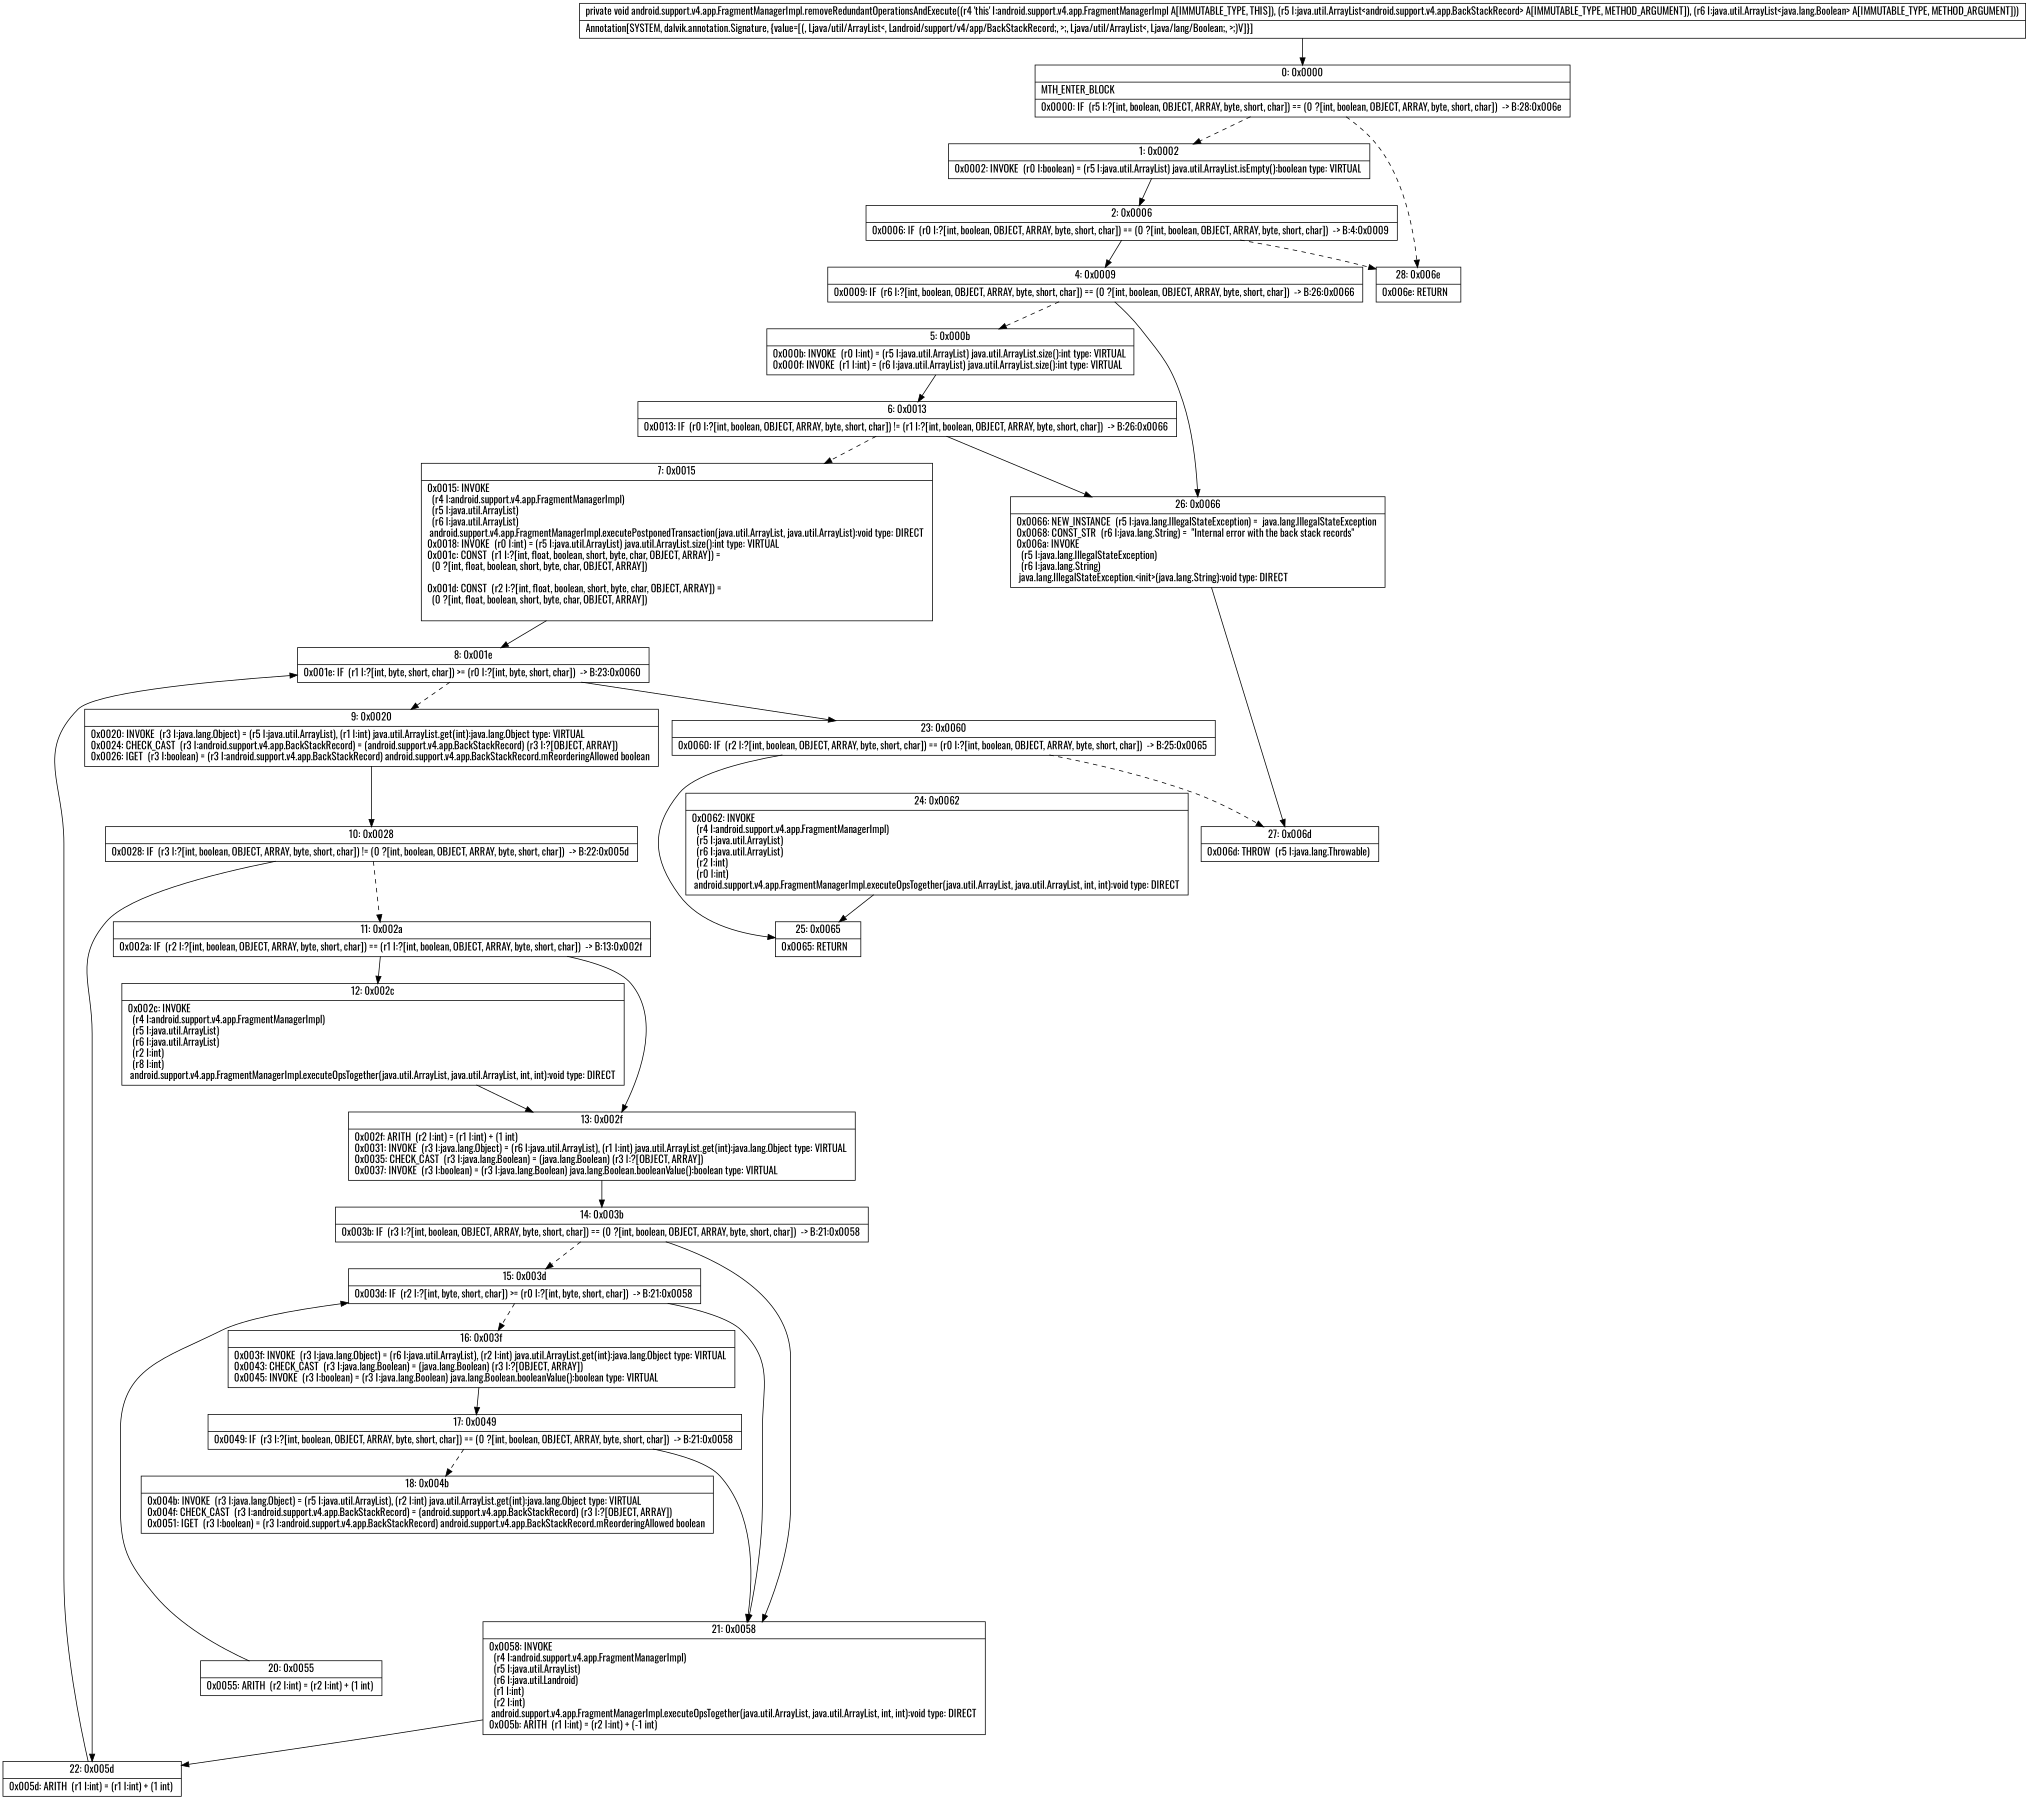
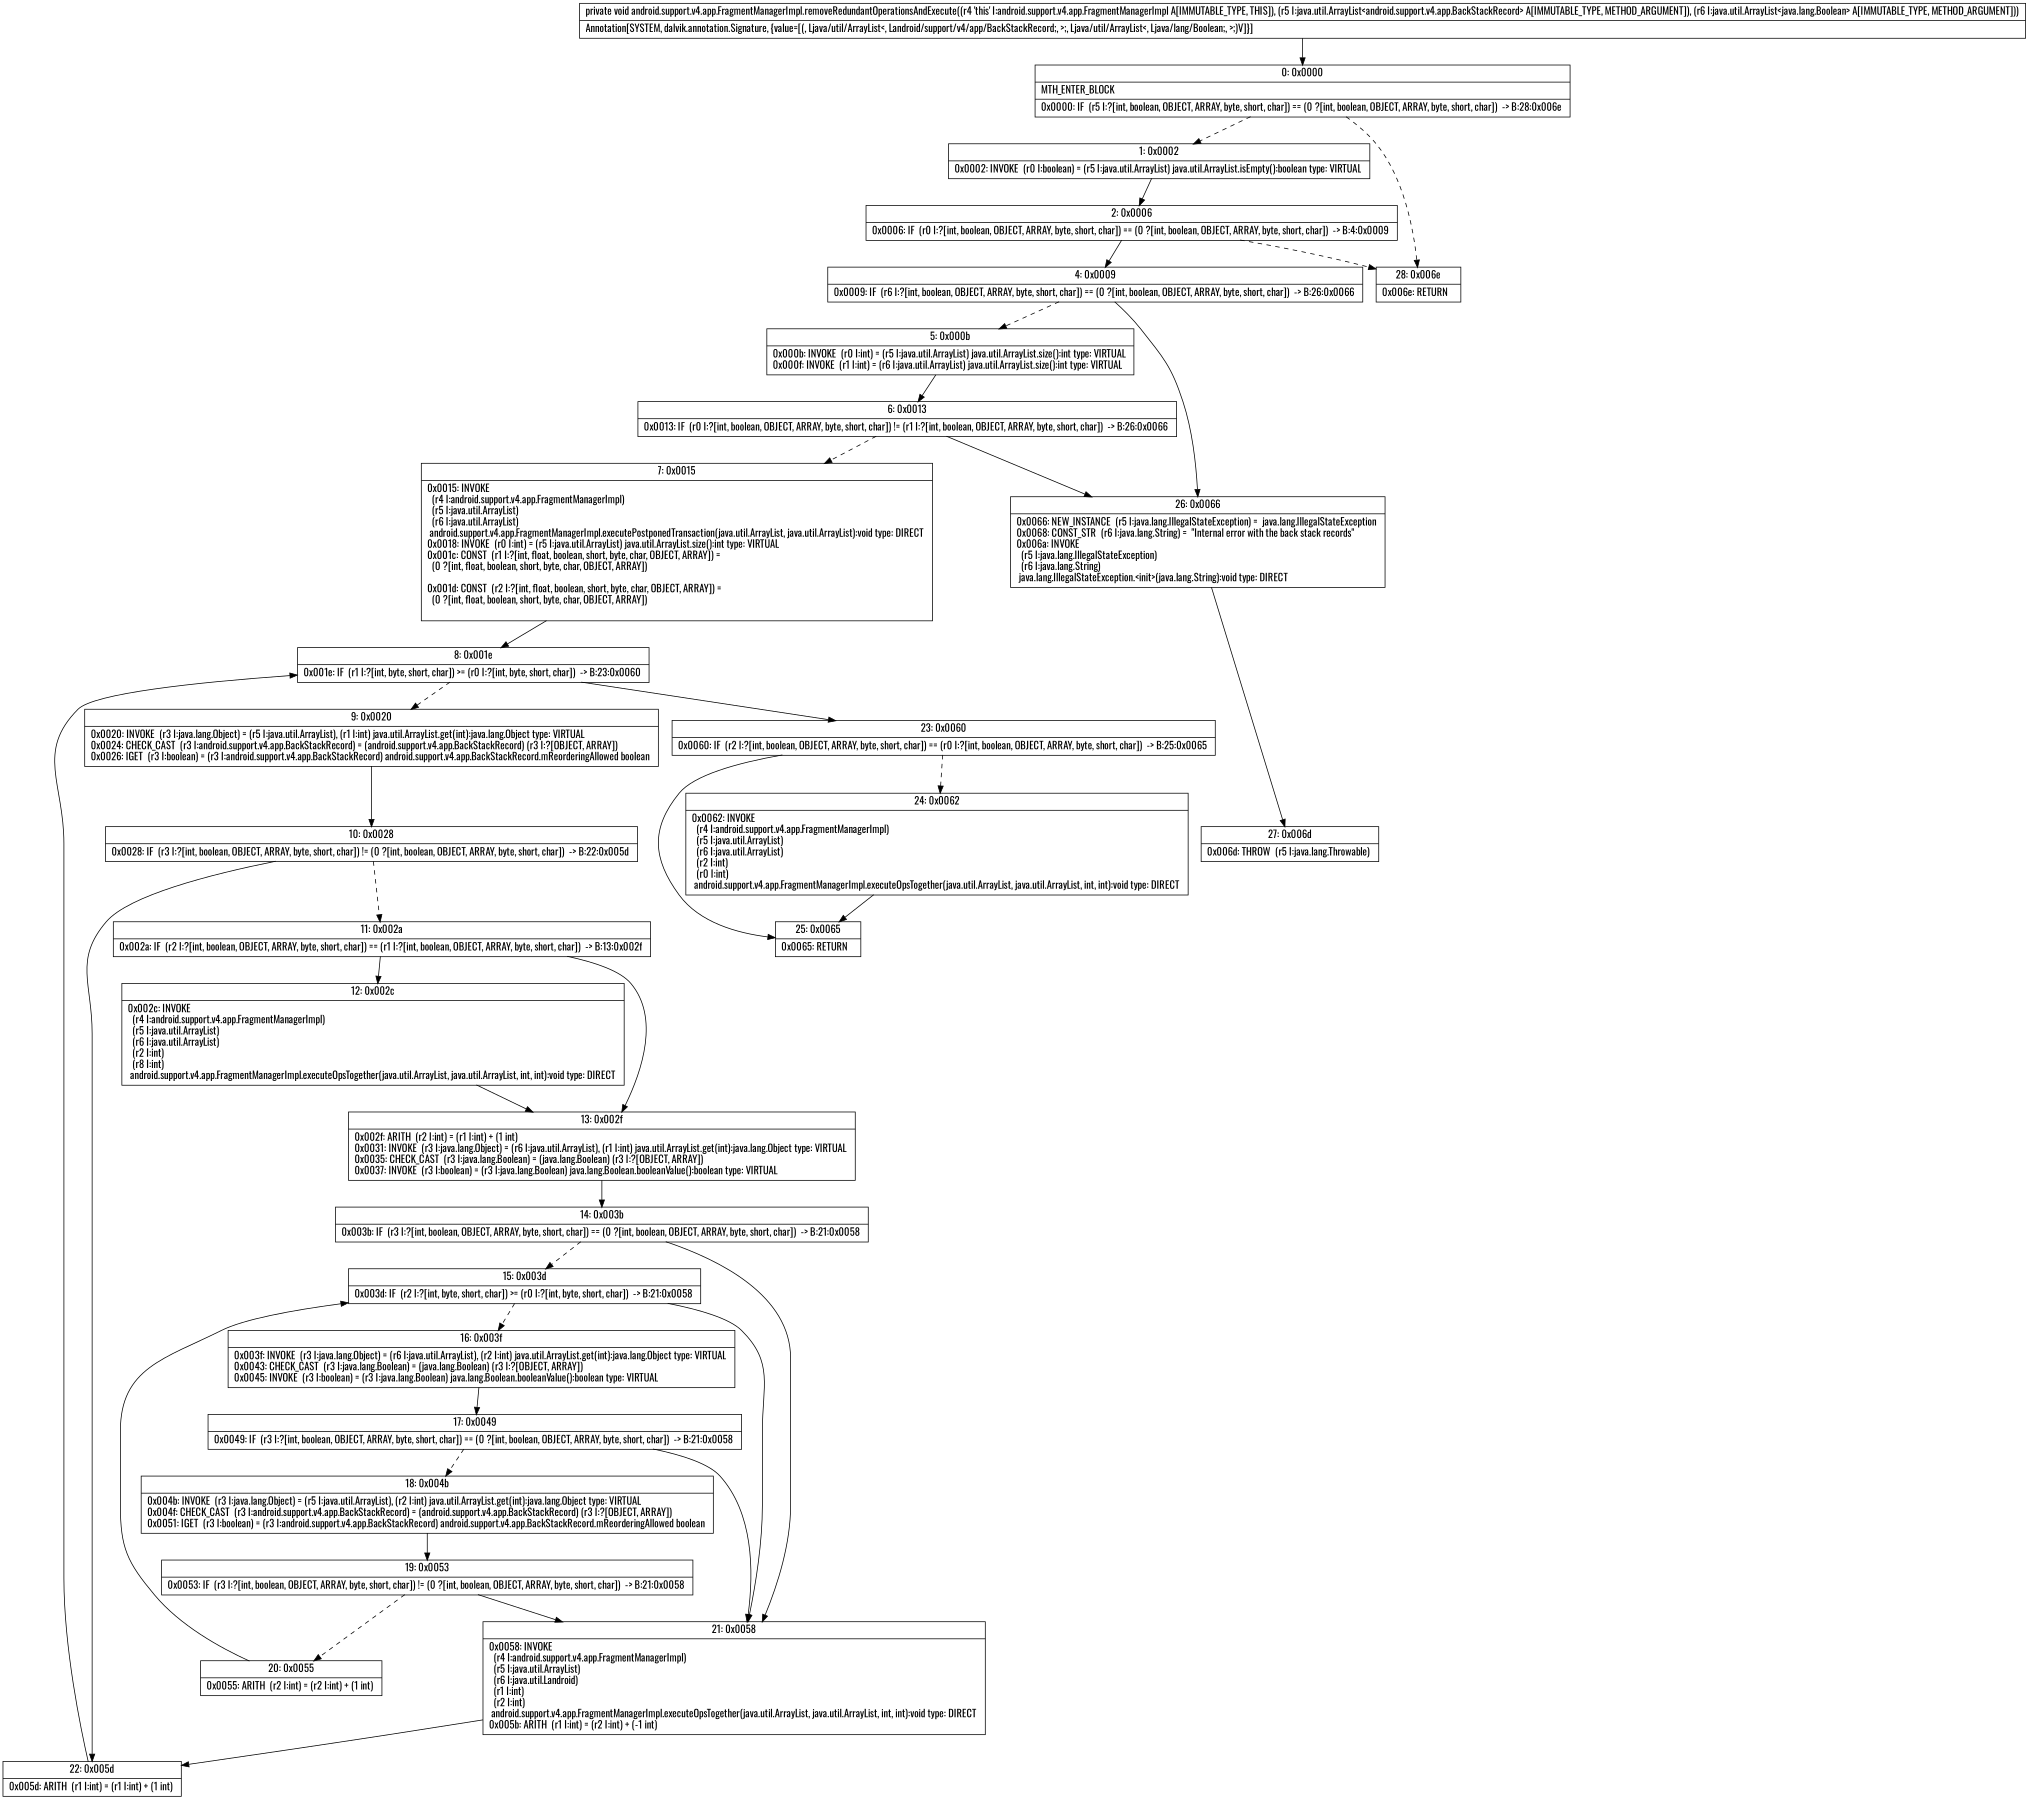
  digraph {
    fontname=Oswald
    node [fontname=Oswald shape=record]
    edge [fontname=Oswald]
    n1 [label="{0\:\ 0x0000|MTH_ENTER_BLOCK\l|0x0000: IF  (r5 I:?[int, boolean, OBJECT, ARRAY, byte, short, char]) == (0 ?[int, boolean, OBJECT, ARRAY, byte, short, char])  \-\> B:28:0x006e \l}"]
    n2 [label="{1\:\ 0x0002|0x0002: INVOKE  (r0 I:boolean) = (r5 I:java.util.ArrayList) java.util.ArrayList.isEmpty():boolean type: VIRTUAL \l}"]
    n3 [label="{28\:\ 0x006e|0x006e: RETURN   \l}"]
    n4 [label="{2\:\ 0x0006|0x0006: IF  (r0 I:?[int, boolean, OBJECT, ARRAY, byte, short, char]) == (0 ?[int, boolean, OBJECT, ARRAY, byte, short, char])  \-\> B:4:0x0009 \l}"]
    n5 [label="{4\:\ 0x0009|0x0009: IF  (r6 I:?[int, boolean, OBJECT, ARRAY, byte, short, char]) == (0 ?[int, boolean, OBJECT, ARRAY, byte, short, char])  \-\> B:26:0x0066 \l}"]
    n6 [label="{5\:\ 0x000b|0x000b: INVOKE  (r0 I:int) = (r5 I:java.util.ArrayList) java.util.ArrayList.size():int type: VIRTUAL \l0x000f: INVOKE  (r1 I:int) = (r6 I:java.util.ArrayList) java.util.ArrayList.size():int type: VIRTUAL \l}"]
    n7 [label="{26\:\ 0x0066|0x0066: NEW_INSTANCE  (r5 I:java.lang.IllegalStateException) =  java.lang.IllegalStateException \l0x0068: CONST_STR  (r6 I:java.lang.String) =  \"Internal error with the back stack records\" \l0x006a: INVOKE  \l  (r5 I:java.lang.IllegalStateException)\l  (r6 I:java.lang.String)\l java.lang.IllegalStateException.\<init\>(java.lang.String):void type: DIRECT \l}"]
    n8 [label="{6\:\ 0x0013|0x0013: IF  (r0 I:?[int, boolean, OBJECT, ARRAY, byte, short, char]) != (r1 I:?[int, boolean, OBJECT, ARRAY, byte, short, char])  \-\> B:26:0x0066 \l}"]
    n9 [label="{27\:\ 0x006d|0x006d: THROW  (r5 I:java.lang.Throwable) \l}"]
    n10 [label="{7\:\ 0x0015|0x0015: INVOKE  \l  (r4 I:android.support.v4.app.FragmentManagerImpl)\l  (r5 I:java.util.ArrayList)\l  (r6 I:java.util.ArrayList)\l android.support.v4.app.FragmentManagerImpl.executePostponedTransaction(java.util.ArrayList, java.util.ArrayList):void type: DIRECT \l0x0018: INVOKE  (r0 I:int) = (r5 I:java.util.ArrayList) java.util.ArrayList.size():int type: VIRTUAL \l0x001c: CONST  (r1 I:?[int, float, boolean, short, byte, char, OBJECT, ARRAY]) = \l  (0 ?[int, float, boolean, short, byte, char, OBJECT, ARRAY])\l \l0x001d: CONST  (r2 I:?[int, float, boolean, short, byte, char, OBJECT, ARRAY]) = \l  (0 ?[int, float, boolean, short, byte, char, OBJECT, ARRAY])\l \l}"]
    n11 [label="{8\:\ 0x001e|0x001e: IF  (r1 I:?[int, byte, short, char]) \>= (r0 I:?[int, byte, short, char])  \-\> B:23:0x0060 \l}"]
    n12 [label="{9\:\ 0x0020|0x0020: INVOKE  (r3 I:java.lang.Object) = (r5 I:java.util.ArrayList), (r1 I:int) java.util.ArrayList.get(int):java.lang.Object type: VIRTUAL \l0x0024: CHECK_CAST  (r3 I:android.support.v4.app.BackStackRecord) = (android.support.v4.app.BackStackRecord) (r3 I:?[OBJECT, ARRAY]) \l0x0026: IGET  (r3 I:boolean) = (r3 I:android.support.v4.app.BackStackRecord) android.support.v4.app.BackStackRecord.mReorderingAllowed boolean \l}"]
    n13 [label="{23\:\ 0x0060|0x0060: IF  (r2 I:?[int, boolean, OBJECT, ARRAY, byte, short, char]) == (r0 I:?[int, boolean, OBJECT, ARRAY, byte, short, char])  \-\> B:25:0x0065 \l}"]
    n14 [label="{10\:\ 0x0028|0x0028: IF  (r3 I:?[int, boolean, OBJECT, ARRAY, byte, short, char]) != (0 ?[int, boolean, OBJECT, ARRAY, byte, short, char])  \-\> B:22:0x005d \l}"]
    n15 [label="{24\:\ 0x0062|0x0062: INVOKE  \l  (r4 I:android.support.v4.app.FragmentManagerImpl)\l  (r5 I:java.util.ArrayList)\l  (r6 I:java.util.ArrayList)\l  (r2 I:int)\l  (r0 I:int)\l android.support.v4.app.FragmentManagerImpl.executeOpsTogether(java.util.ArrayList, java.util.ArrayList, int, int):void type: DIRECT \l}"]
    n16 [label="{25\:\ 0x0065|0x0065: RETURN   \l}"]
    n17 [label="{11\:\ 0x002a|0x002a: IF  (r2 I:?[int, boolean, OBJECT, ARRAY, byte, short, char]) == (r1 I:?[int, boolean, OBJECT, ARRAY, byte, short, char])  \-\> B:13:0x002f \l}"]
    n18 [label="{22\:\ 0x005d|0x005d: ARITH  (r1 I:int) = (r1 I:int) + (1 int) \l}"]
    n19 [label="{12\:\ 0x002c|0x002c: INVOKE  \l  (r4 I:android.support.v4.app.FragmentManagerImpl)\l  (r5 I:java.util.ArrayList)\l  (r6 I:java.util.ArrayList)\l  (r2 I:int)\l  (r8 I:int)\l android.support.v4.app.FragmentManagerImpl.executeOpsTogether(java.util.ArrayList, java.util.ArrayList, int, int):void type: DIRECT \l}"]
    n20 [label="{13\:\ 0x002f|0x002f: ARITH  (r2 I:int) = (r1 I:int) + (1 int) \l0x0031: INVOKE  (r3 I:java.lang.Object) = (r6 I:java.util.ArrayList), (r1 I:int) java.util.ArrayList.get(int):java.lang.Object type: VIRTUAL \l0x0035: CHECK_CAST  (r3 I:java.lang.Boolean) = (java.lang.Boolean) (r3 I:?[OBJECT, ARRAY]) \l0x0037: INVOKE  (r3 I:boolean) = (r3 I:java.lang.Boolean) java.lang.Boolean.booleanValue():boolean type: VIRTUAL \l}"]
    n21 [label="{14\:\ 0x003b|0x003b: IF  (r3 I:?[int, boolean, OBJECT, ARRAY, byte, short, char]) == (0 ?[int, boolean, OBJECT, ARRAY, byte, short, char])  \-\> B:21:0x0058 \l}"]
    n22 [label="{15\:\ 0x003d|0x003d: IF  (r2 I:?[int, byte, short, char]) \>= (r0 I:?[int, byte, short, char])  \-\> B:21:0x0058 \l}"]
    n23 [label="{21\:\ 0x0058|0x0058: INVOKE  \l  (r4 I:android.support.v4.app.FragmentManagerImpl)\l  (r5 I:java.util.ArrayList)\l  (r6 I:java.util.Landroid)\l  (r1 I:int)\l  (r2 I:int)\l android.support.v4.app.FragmentManagerImpl.executeOpsTogether(java.util.ArrayList, java.util.ArrayList, int, int):void type: DIRECT \l0x005b: ARITH  (r1 I:int) = (r2 I:int) + (\-1 int) \l}"]
    n24 [label="{16\:\ 0x003f|0x003f: INVOKE  (r3 I:java.lang.Object) = (r6 I:java.util.ArrayList), (r2 I:int) java.util.ArrayList.get(int):java.lang.Object type: VIRTUAL \l0x0043: CHECK_CAST  (r3 I:java.lang.Boolean) = (java.lang.Boolean) (r3 I:?[OBJECT, ARRAY]) \l0x0045: INVOKE  (r3 I:boolean) = (r3 I:java.lang.Boolean) java.lang.Boolean.booleanValue():boolean type: VIRTUAL \l}"]
    n25 [label="{17\:\ 0x0049|0x0049: IF  (r3 I:?[int, boolean, OBJECT, ARRAY, byte, short, char]) == (0 ?[int, boolean, OBJECT, ARRAY, byte, short, char])  \-\> B:21:0x0058 \l}"]
    n26 [label="{18\:\ 0x004b|0x004b: INVOKE  (r3 I:java.lang.Object) = (r5 I:java.util.ArrayList), (r2 I:int) java.util.ArrayList.get(int):java.lang.Object type: VIRTUAL \l0x004f: CHECK_CAST  (r3 I:android.support.v4.app.BackStackRecord) = (android.support.v4.app.BackStackRecord) (r3 I:?[OBJECT, ARRAY]) \l0x0051: IGET  (r3 I:boolean) = (r3 I:android.support.v4.app.BackStackRecord) android.support.v4.app.BackStackRecord.mReorderingAllowed boolean \l}"]
+   n27 [label="{19\:\ 0x0053|0x0053: IF  (r3 I:?[int, boolean, OBJECT, ARRAY, byte, short, char]) != (0 ?[int, boolean, OBJECT, ARRAY, byte, short, char])  \-\> B:21:0x0058 \l}"]
    n28 [label="{20\:\ 0x0055|0x0055: ARITH  (r2 I:int) = (r2 I:int) + (1 int) \l}"]
    n29 [label="{private void android.support.v4.app.FragmentManagerImpl.removeRedundantOperationsAndExecute((r4 'this' I:android.support.v4.app.FragmentManagerImpl A[IMMUTABLE_TYPE, THIS]), (r5 I:java.util.ArrayList\<android.support.v4.app.BackStackRecord\> A[IMMUTABLE_TYPE, METHOD_ARGUMENT]), (r6 I:java.util.ArrayList\<java.lang.Boolean\> A[IMMUTABLE_TYPE, METHOD_ARGUMENT]))  | Annotation[SYSTEM, dalvik.annotation.Signature, \{value=[(, Ljava\/util\/ArrayList\<, Landroid\/support\/v4\/app\/BackStackRecord;, \>;, Ljava\/util\/ArrayList\<, Ljava\/lang\/Boolean;, \>;)V]\}]\l}"]
    n1 -> n2 [style=dashed]
    n1 -> n3 [style=dashed]
    n2 -> n4
    n4 -> n3 [style=dashed]
    n4 -> n5
    n5 -> n6 [style=dashed]
    n5 -> n7
    n6 -> n8
    n7 -> n9
    n8 -> n7
    n8 -> n10 [style=dashed]
    n10 -> n11
    n11 -> n12 [style=dashed]
    n11 -> n13
    n12 -> n14
-   n13 -> n9 [style=dashed]
+   n13 -> n15 [style=dashed]
    n13 -> n16
    n14 -> n17 [style=dashed]
    n14 -> n18
    n15 -> n16
    n17 -> n19 [style=solid]
    n17 -> n20
    n18 -> n11
    n19 -> n20
    n20 -> n21
    n21 -> n22 [style=dashed]
    n21 -> n23
    n22 -> n23
    n22 -> n24 [style=dashed]
    n23 -> n18
    n24 -> n25
    n25 -> n23
    n25 -> n26 [style=dashed]
+   n26 -> n27
+   n27 -> n23
+   n27 -> n28 [style=dashed]
    n28 -> n22
    n29 -> n1
  }
